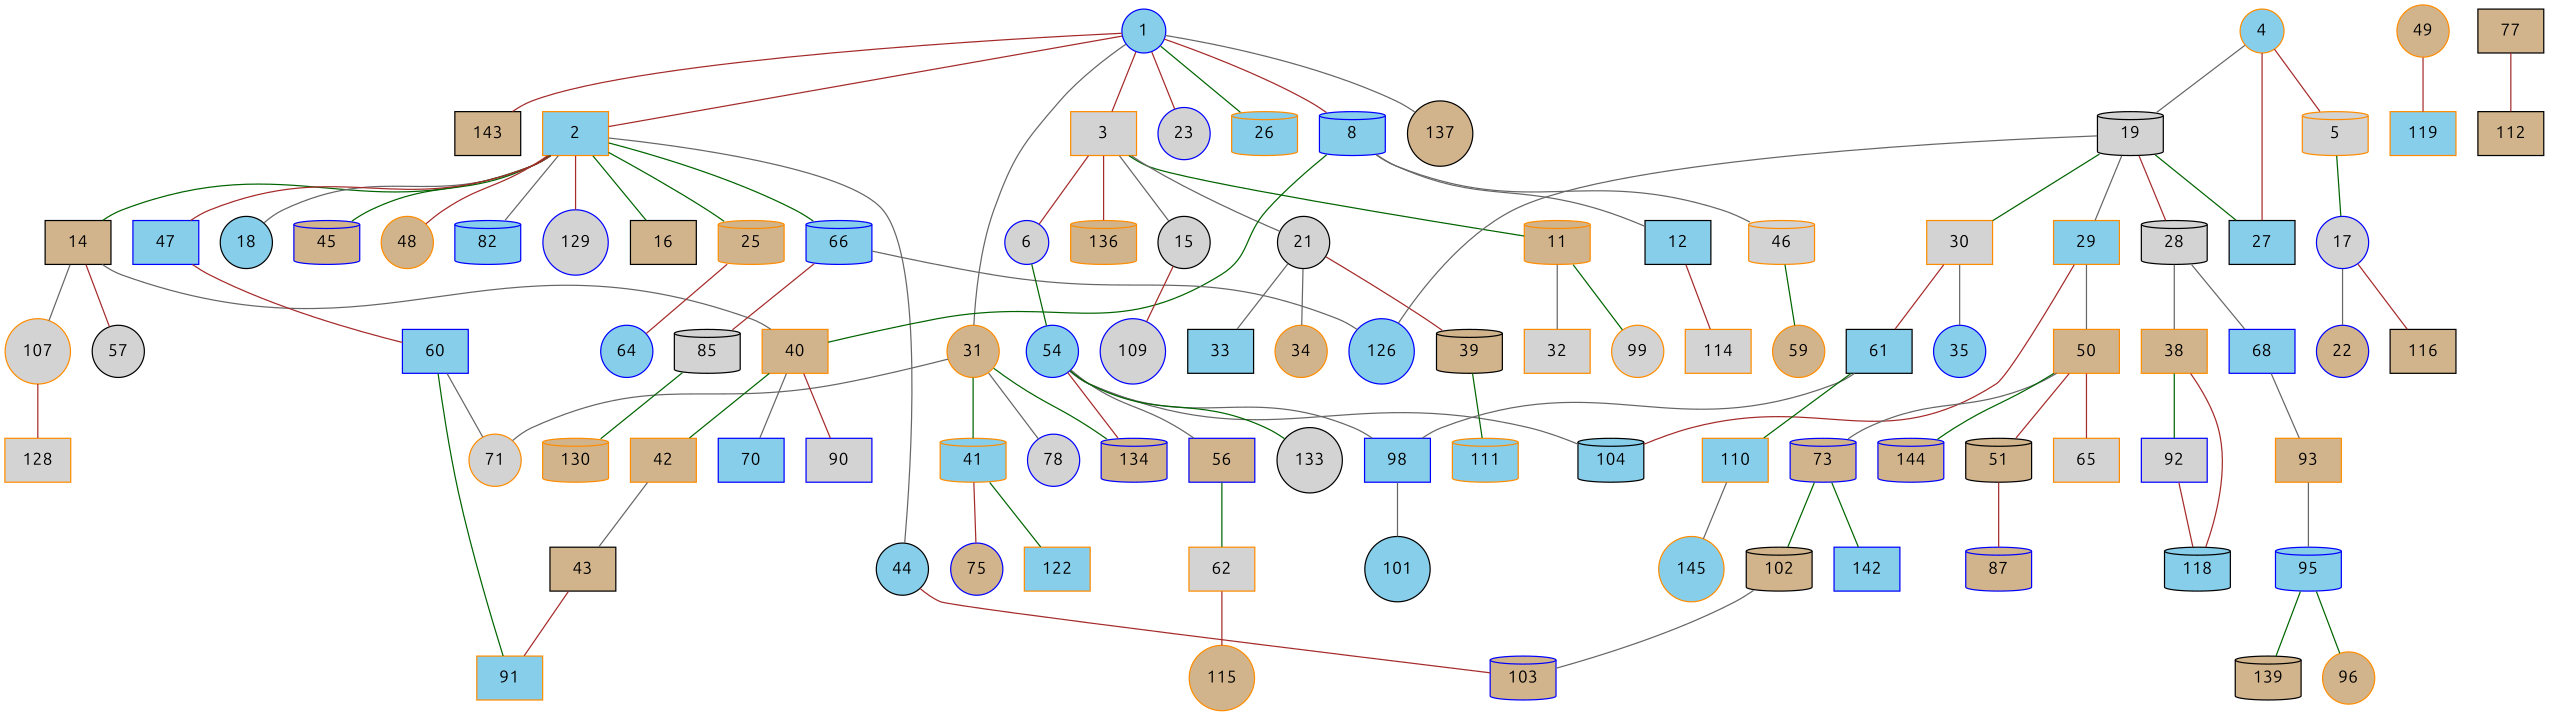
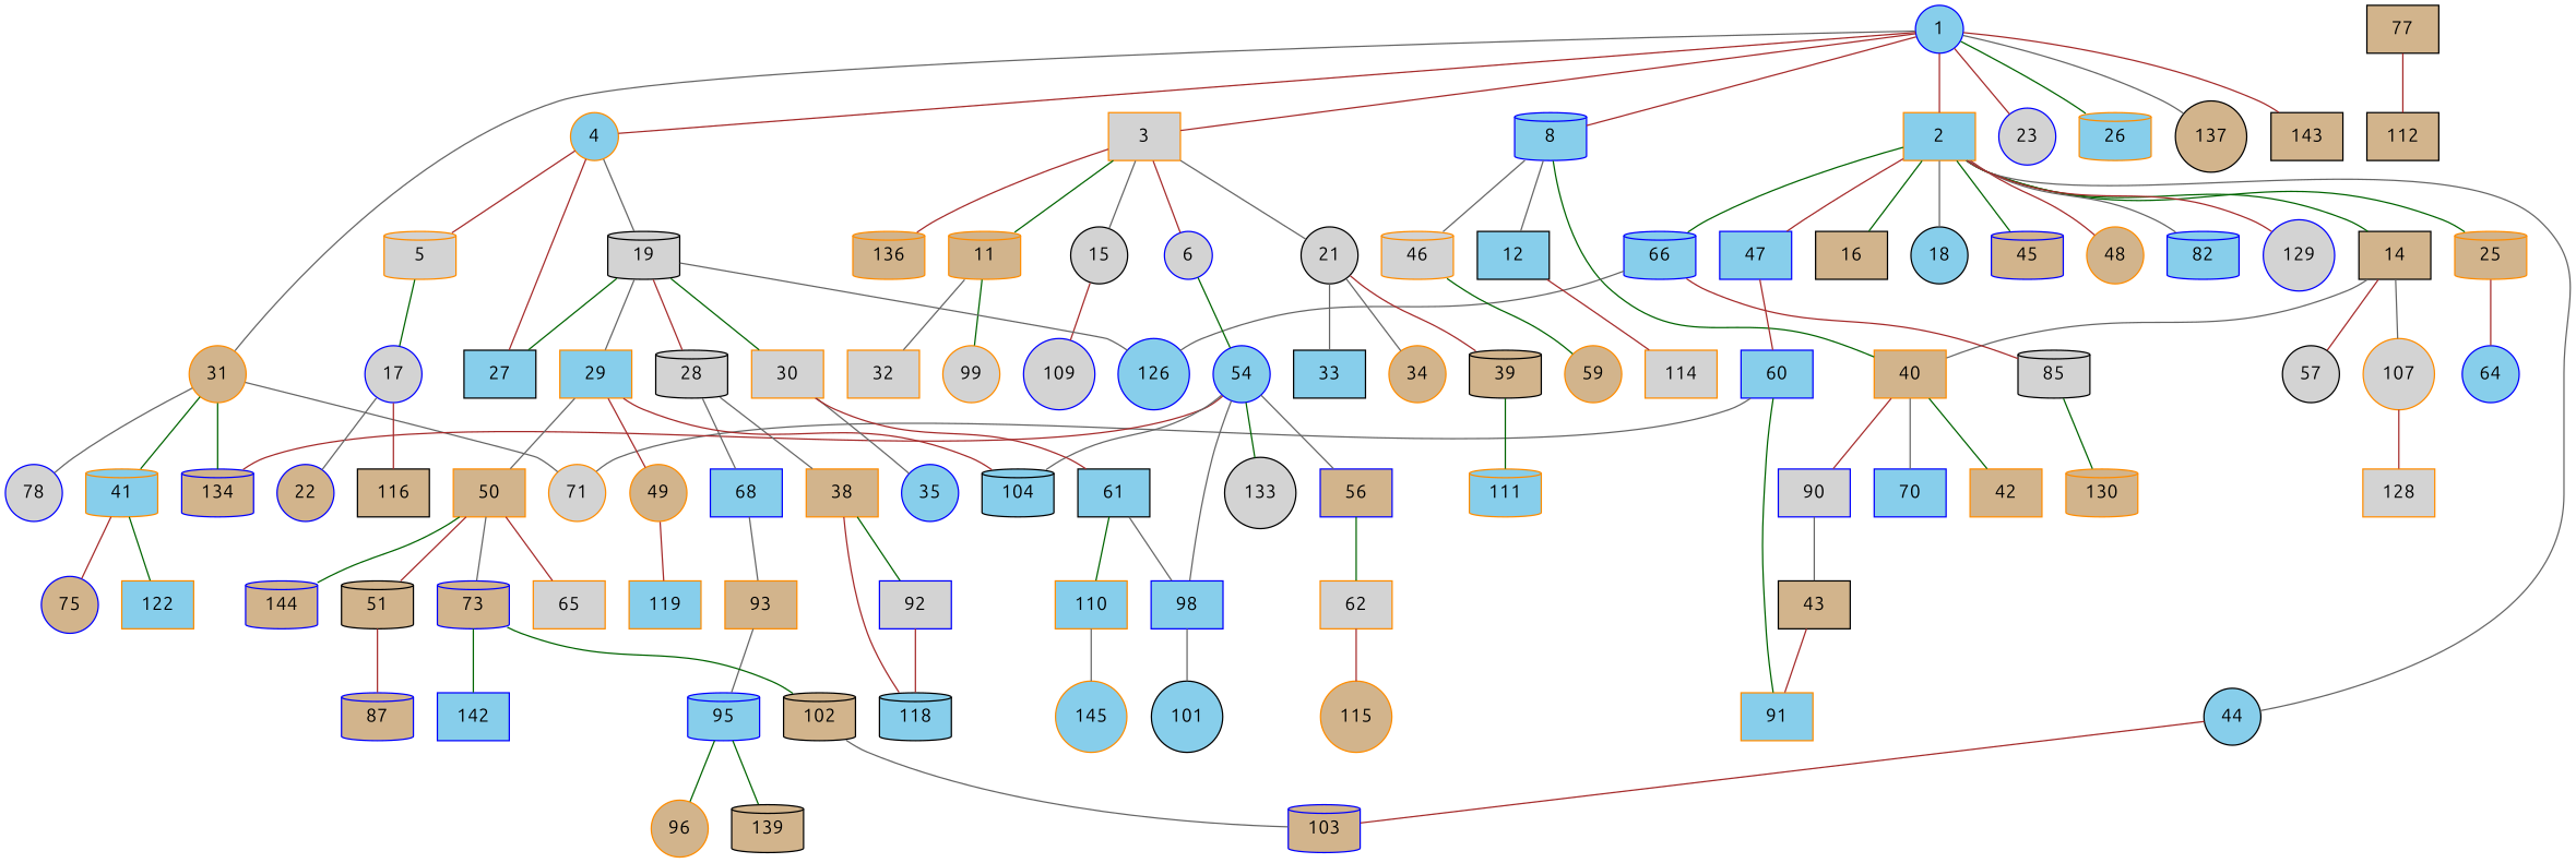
  graph {
    fontname=Ubuntu
    node [color=darkorange fillcolor=tan fontname=Ubuntu shape=box style=filled]
    edge [color=brown fontname=Ubuntu]
    1 [color=blue fillcolor=skyblue shape=circle super="+13"]
    2 [fillcolor=skyblue super="+7"]
    3 [fillcolor=lightgrey super="+123"]
    4 [fillcolor=skyblue shape=circle super="+9"]
    8 [color=blue fillcolor=skyblue shape=cylinder super="+81"]
    23 [color=blue fillcolor=lightgrey shape=circle super="+69"]
    26 [fillcolor=skyblue shape=cylinder]
    31 [shape=circle super="+37"]
    137 [color=black shape=circle]
    143 [color=black]
    14 [color=black super="+67"]
    16 [color=black]
    18 [color=black fillcolor=skyblue shape=circle super="+74"]
    25 [shape=cylinder super="+53"]
    44 [color=black fillcolor=skyblue shape=circle]
    45 [color=blue shape=cylinder]
    47 [color=blue fillcolor=skyblue]
    48 [shape=circle super="+124"]
    66 [color=blue fillcolor=skyblue shape=cylinder]
    82 [color=blue fillcolor=skyblue shape=cylinder super="+106"]
    129 [color=blue fillcolor=lightgrey shape=circle]
    6 [color=blue fillcolor=lightgrey shape=circle super="+20"]
    11 [shape=cylinder super="+88"]
    15 [color=black fillcolor=lightgrey shape=circle]
    21 [color=black fillcolor=lightgrey shape=circle super="+24"]
    136 [shape=cylinder super="+138"]
    5 [fillcolor=lightgrey shape=cylinder super="+10"]
    19 [color=black fillcolor=lightgrey shape=cylinder super="+86"]
    27 [color=black fillcolor=skyblue super="+100"]
    12 [color=black fillcolor=skyblue super="+141"]
    40 [super="+55"]
    46 [fillcolor=lightgrey shape=cylinder]
    41 [fillcolor=skyblue shape=cylinder super="+108"]
    71 [fillcolor=lightgrey shape=circle]
    78 [color=blue fillcolor=lightgrey shape=circle super="+97"]
    134 [color=blue shape=cylinder]
    57 [color=black fillcolor=lightgrey shape=circle]
    107 [fillcolor=lightgrey shape=circle]
    64 [color=blue fillcolor=skyblue shape=circle]
    103 [color=blue shape=cylinder super="+135"]
    60 [color=blue fillcolor=skyblue super="+63"]
    126 [color=blue fillcolor=skyblue shape=circle]
    85 [color=black fillcolor=lightgrey shape=cylinder super="+89"]
    54 [color=blue fillcolor=skyblue shape=circle super="+94"]
    32 [fillcolor=lightgrey super="+36"]
    99 [fillcolor=lightgrey shape=circle]
    109 [color=blue fillcolor=lightgrey shape=circle]
    33 [color=black fillcolor=skyblue]
    34 [shape=circle]
    39 [color=black shape=cylinder super="+79"]
    17 [color=blue fillcolor=lightgrey shape=circle]
    28 [color=black fillcolor=lightgrey shape=cylinder super="+83"]
    29 [fillcolor=skyblue super="+72"]
    30 [fillcolor=lightgrey super="+58"]
    22 [color=blue shape=circle super="+105"]
    116 [color=black]
    104 [color=black fillcolor=skyblue shape=cylinder super="+121"]
    56 [color=blue]
    98 [color=blue fillcolor=skyblue super="+140"]
    133 [color=black fillcolor=lightgrey shape=circle]
    114 [fillcolor=lightgrey]
    42
    70 [color=blue fillcolor=skyblue super="+76"]
    90 [color=blue fillcolor=lightgrey]
    59 [shape=circle]
    128 [fillcolor=lightgrey]
    38 [super="+52"]
    68 [color=blue fillcolor=skyblue]
    49 [shape=circle super="+125"]
    50
    35 [color=blue fillcolor=skyblue shape=circle]
    61 [color=black fillcolor=skyblue super="+117"]
    77 [color=black]
    112 [color=black super="+113"]
    111 [fillcolor=skyblue shape=cylinder]
    92 [color=blue fillcolor=lightgrey]
    118 [color=black fillcolor=skyblue shape=cylinder super="+131"]
    93
    119 [fillcolor=skyblue]
    51 [color=black shape=cylinder]
    65 [fillcolor=lightgrey super="+84"]
    73 [color=blue shape=cylinder super="+80"]
    144 [color=blue shape=cylinder]
    110 [fillcolor=skyblue]
    75 [color=blue shape=circle]
    122 [fillcolor=skyblue]
    43 [color=black]
    91 [fillcolor=skyblue]
    87 [color=blue shape=cylinder]
    102 [color=black shape=cylinder]
    142 [color=blue fillcolor=skyblue]
    62 [fillcolor=lightgrey super="+132"]
    101 [color=black fillcolor=skyblue shape=circle]
    115 [shape=circle super="+127"]
    145 [fillcolor=skyblue shape=circle]
    130 [shape=cylinder]
    95 [color=blue fillcolor=skyblue shape=cylinder super="+120"]
    96 [shape=circle]
    139 [color=black shape=cylinder]
    1 -- 2
    1 -- 3
+   1 -- 4
    1 -- 8
    1 -- 23
    1 -- 26 [color=darkgreen]
    1 -- 31 [color=gray40]
    1 -- 137 [color=gray40]
    1 -- 143
    2 -- 14 [color=darkgreen]
    2 -- 16 [color=darkgreen]
    2 -- 18 [color=gray40]
    2 -- 25 [color=darkgreen]
    2 -- 44 [color=gray40]
    2 -- 45 [color=darkgreen]
    2 -- 47
    2 -- 48
    2 -- 66 [color=darkgreen]
    2 -- 82 [color=gray40]
    2 -- 129
    3 -- 6
    3 -- 11 [color=darkgreen]
    3 -- 15 [color=gray40]
    3 -- 21 [color=gray40]
    3 -- 136
    4 -- 5
    4 -- 19 [color=gray40]
    4 -- 27
    8 -- 12 [color=gray40]
    8 -- 40 [color=darkgreen]
    8 -- 46 [color=gray40]
    31 -- 41 [color=darkgreen]
    31 -- 71 [color=gray40]
    31 -- 78 [color=gray40]
    31 -- 134 [color=darkgreen]
    14 -- 40 [color=gray40]
    14 -- 57
    14 -- 107 [color=gray40]
    25 -- 64
    44 -- 103
    47 -- 60
    66 -- 126 [color=gray40]
    66 -- 85
    6 -- 54 [color=darkgreen]
    11 -- 32 [color=gray40]
    11 -- 99 [color=darkgreen]
    15 -- 109
    21 -- 33 [color=gray40]
    21 -- 34 [color=gray40]
    21 -- 39
    5 -- 17 [color=darkgreen]
    19 -- 27 [color=darkgreen]
    19 -- 126 [color=gray40]
    19 -- 28
    19 -- 29 [color=gray40]
    19 -- 30 [color=darkgreen]
    12 -- 114
    40 -- 42 [color=darkgreen]
    40 -- 70 [color=gray40]
    40 -- 90
    46 -- 59 [color=darkgreen]
    41 -- 75
    41 -- 122 [color=darkgreen]
    107 -- 128
    60 -- 71 [color=gray40]
    60 -- 91 [color=darkgreen]
    85 -- 130 [color=darkgreen]
    54 -- 134
    54 -- 104 [color=gray40]
    54 -- 56 [color=gray40]
    54 -- 98 [color=gray40]
    54 -- 133 [color=darkgreen]
    39 -- 111 [color=darkgreen]
    17 -- 22 [color=gray40]
    17 -- 116
    28 -- 38 [color=gray40]
    28 -- 68 [color=gray40]
    29 -- 104
+   29 -- 49
    29 -- 50 [color=gray40]
    30 -- 35 [color=gray40]
    30 -- 61
    56 -- 62 [color=darkgreen]
    98 -- 101 [color=gray40]
-   42 -- 43 [color=gray40]
+   90 -- 43 [color=gray40]
    38 -- 92 [color=darkgreen]
    38 -- 118
    68 -- 93 [color=gray40]
    49 -- 119
    50 -- 51
    50 -- 65
    50 -- 73 [color=gray40]
    50 -- 144 [color=darkgreen]
    61 -- 98 [color=gray40]
    61 -- 110 [color=darkgreen]
    77 -- 112
    92 -- 118
    93 -- 95 [color=gray40]
    51 -- 87
    73 -- 102 [color=darkgreen]
    73 -- 142 [color=darkgreen]
    110 -- 145 [color=gray40]
    43 -- 91
    102 -- 103 [color=gray40]
    62 -- 115
    95 -- 96 [color=darkgreen]
    95 -- 139 [color=darkgreen]
  }
